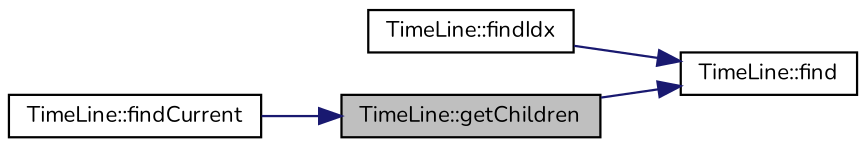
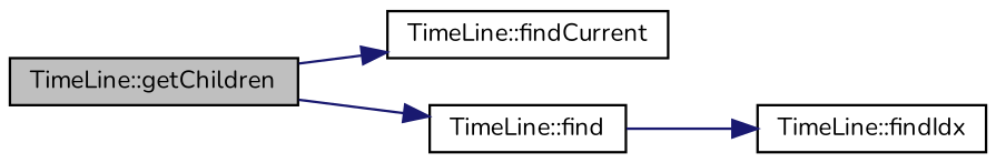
  digraph {
    fontname=Nunito
    rankdir=LR
    node [color=black fillcolor=white fontname=Nunito fontsize=10 shape=record style=filled]
    edge [color=midnightblue fontname=Nunito fontsize=10 labelfontname=Helvetica labelfontsize=10 style=solid]
    n1 [fillcolor=grey75 fontcolor=black height=0.2 label="TimeLine::getChildren" width=0.4]
    n2 [height=0.2 label="TimeLine::findCurrent" width=0.4]
    n3 [height=0.2 label="TimeLine::find" width=0.4]
    n4 [height=0.2 label="TimeLine::findIdx" width=0.4]
-   n2 -> n1
+   n1 -> n2
    n1 -> n3
-   n4 -> n3
+   n3 -> n4
  }
